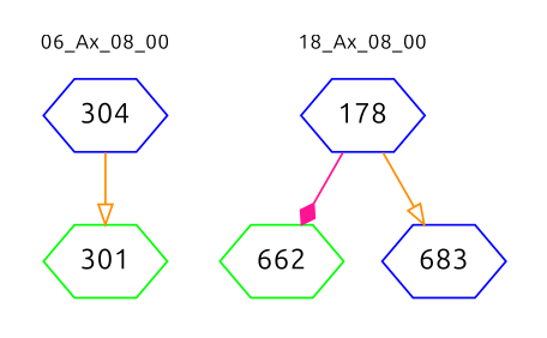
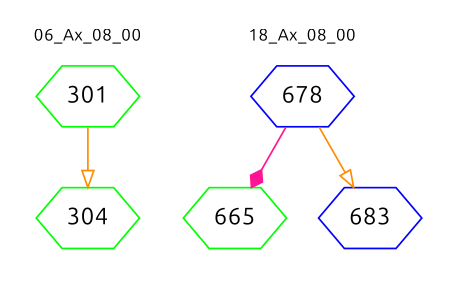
  digraph {
    fontname=Ubuntu
    node [color=blue fontname=Ubuntu shape=hexagon]
    edge [arrowhead=onormal color=darkorange fontname=Ubuntu]
-   n1 [label=304]
+   n1 [color=green label=304]
    n2 [color=green label=301]
-   n3 [label=178]
-   n4 [color=green label=662]
+   n3 [label=678]
+   n4 [color=green label=665]
    n5 [label=683]
    subgraph cluster_1 {
      color=white
      fontsize=10
      label="06_Ax_08_00"
      n1
      n2
    }
    subgraph cluster_2 {
      color=white
      fontsize=10
      label="18_Ax_08_00"
      n3
      n4
      n5
    }
-   n1 -> n2
+   n2 -> n1
    n3 -> n4 [arrowhead=diamond color=deeppink]
    n3 -> n5
  }
